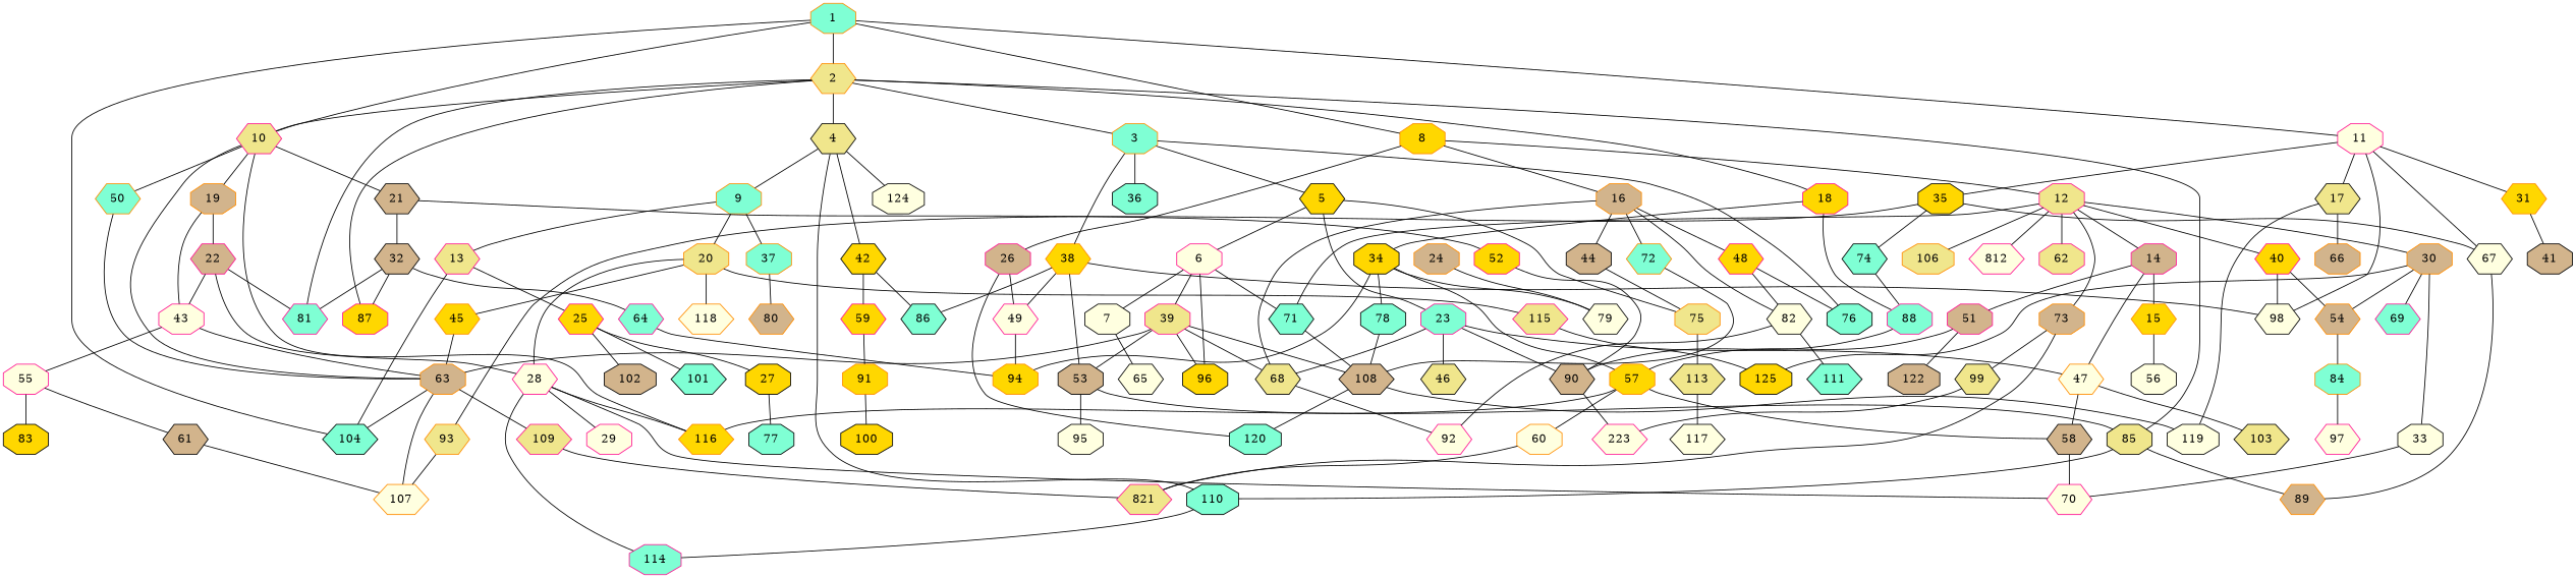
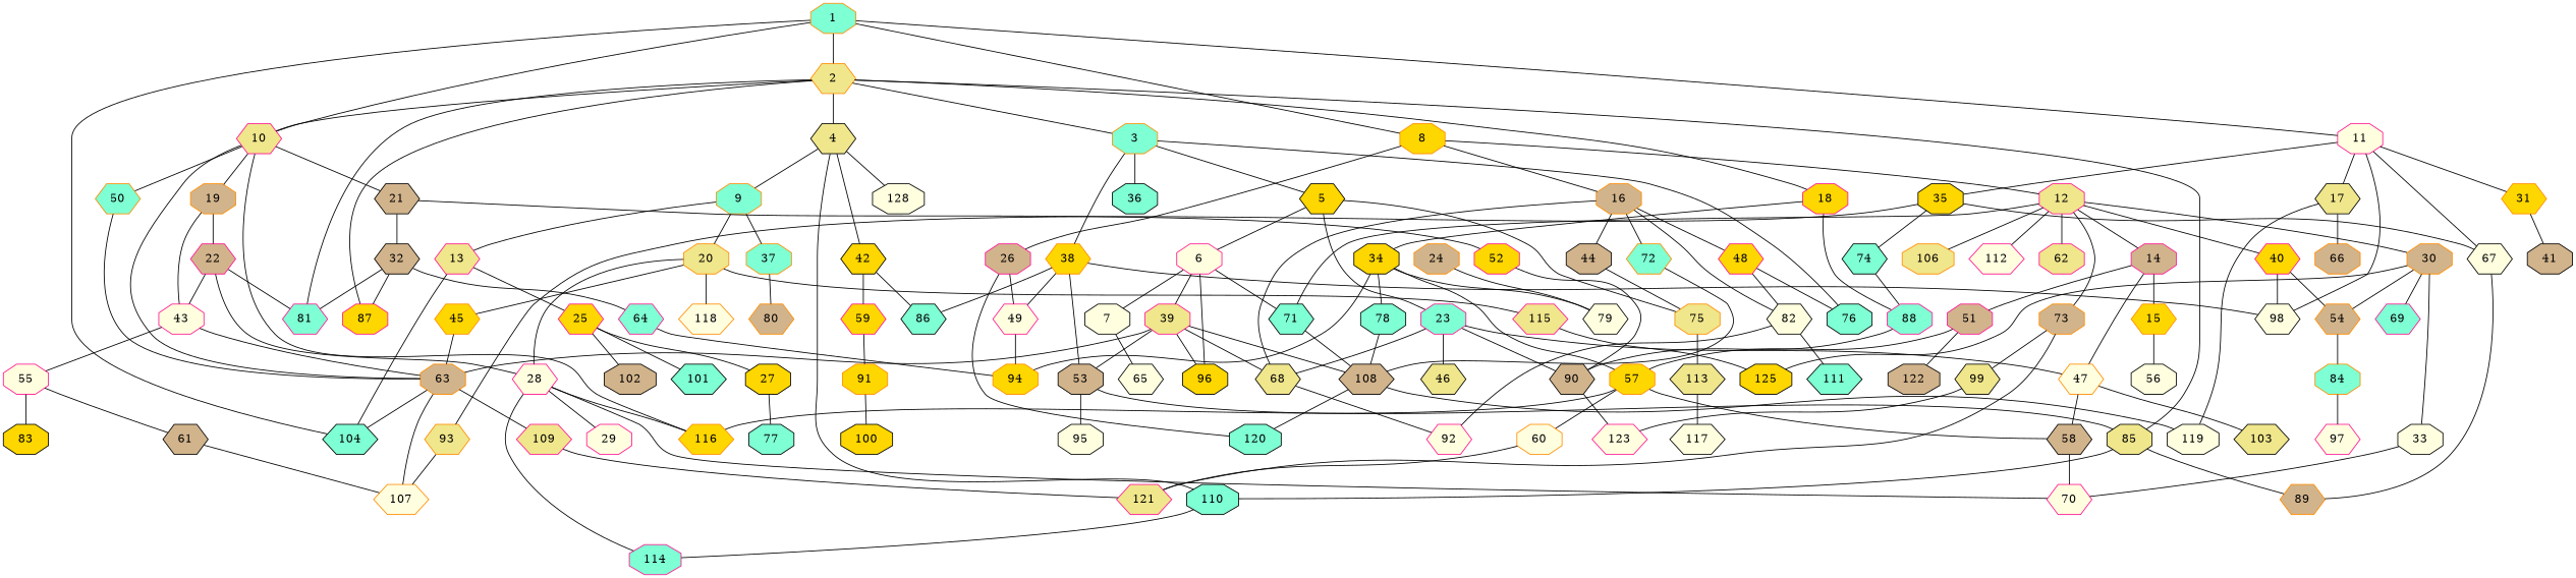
  graph {
    node [color=black fillcolor=lightyellow shape=octagon style=filled]
    1 [color=darkorange fillcolor=aquamarine]
    2 [color=darkorange fillcolor=khaki shape=hexagon]
    8 [color=darkorange fillcolor=gold]
    10 [color=deeppink fillcolor=khaki shape=hexagon]
    11 [color=deeppink]
    104 [fillcolor=aquamarine shape=hexagon]
    3 [color=darkorange fillcolor=aquamarine]
    4 [fillcolor=khaki shape=hexagon]
    18 [color=deeppink fillcolor=gold]
    81 [color=deeppink fillcolor=aquamarine shape=hexagon]
    85 [fillcolor=khaki]
    87 [color=deeppink fillcolor=gold]
    12 [color=deeppink fillcolor=khaki]
    16 [color=darkorange fillcolor=tan]
    26 [color=deeppink fillcolor=tan]
    19 [color=darkorange fillcolor=tan]
    21 [fillcolor=tan shape=hexagon]
    50 [color=darkorange fillcolor=aquamarine shape=hexagon]
    63 [color=darkorange fillcolor=tan]
    116 [color=darkorange fillcolor=gold shape=hexagon]
    17 [fillcolor=khaki shape=hexagon]
    31 [color=darkorange fillcolor=gold shape=hexagon]
    35 [fillcolor=gold]
    67 [shape=hexagon]
    98 [shape=hexagon]
    5 [fillcolor=gold shape=hexagon]
    36 [fillcolor=aquamarine]
    38 [color=darkorange fillcolor=gold shape=hexagon]
    76 [fillcolor=aquamarine]
    9 [color=darkorange fillcolor=aquamarine]
    42 [fillcolor=gold shape=hexagon]
    110 [fillcolor=aquamarine]
-   124
+   124 [label=128]
    34 [fillcolor=gold]
    88 [color=deeppink fillcolor=aquamarine]
    89 [color=darkorange fillcolor=tan shape=hexagon]
    6 [color=deeppink]
    23 [color=deeppink fillcolor=aquamarine]
    75 [color=darkorange fillcolor=khaki]
    49 [color=deeppink shape=hexagon]
    53 [fillcolor=tan]
    86 [fillcolor=aquamarine shape=hexagon]
    13 [color=deeppink fillcolor=khaki shape=hexagon]
    20 [color=darkorange fillcolor=khaki]
    37 [color=darkorange fillcolor=aquamarine]
    59 [color=deeppink fillcolor=gold shape=hexagon]
    114 [color=deeppink fillcolor=aquamarine]
    7
    39 [color=deeppink fillcolor=khaki]
    71 [fillcolor=aquamarine shape=hexagon]
    96 [fillcolor=gold]
    47 [color=darkorange shape=hexagon]
    68 [fillcolor=khaki shape=hexagon]
    46 [fillcolor=khaki shape=hexagon]
    90 [fillcolor=tan shape=hexagon]
    113 [fillcolor=khaki shape=hexagon]
    65 [shape=hexagon]
    108 [fillcolor=tan shape=hexagon]
    14 [color=deeppink fillcolor=tan]
    30 [color=darkorange fillcolor=tan]
    40 [color=deeppink fillcolor=gold shape=hexagon]
    62 [color=deeppink fillcolor=khaki]
    73 [color=darkorange fillcolor=tan]
    106 [color=darkorange fillcolor=khaki]
-   112 [color=deeppink shape=hexagon label=812]
+   112 [color=deeppink shape=hexagon]
    44 [fillcolor=tan]
    48 [color=deeppink fillcolor=gold shape=hexagon]
    72 [color=darkorange fillcolor=aquamarine shape=hexagon]
    82 [shape=hexagon]
    120 [fillcolor=aquamarine]
    25 [color=deeppink fillcolor=gold shape=hexagon]
    28 [color=deeppink shape=hexagon]
    45 [color=darkorange fillcolor=gold shape=hexagon]
    115 [color=deeppink fillcolor=khaki shape=hexagon]
    118 [color=darkorange shape=hexagon]
    80 [color=darkorange fillcolor=tan shape=hexagon]
    22 [color=deeppink fillcolor=tan shape=hexagon]
    43 [color=deeppink]
    32 [fillcolor=tan shape=hexagon]
    52 [color=deeppink fillcolor=gold]
    107 [color=darkorange shape=hexagon]
    109 [color=deeppink fillcolor=khaki shape=hexagon]
    66 [color=darkorange fillcolor=tan]
    119
    41 [fillcolor=tan]
    74 [fillcolor=aquamarine shape=hexagon]
    93 [color=darkorange fillcolor=khaki shape=hexagon]
    15 [color=darkorange fillcolor=gold shape=hexagon]
    51 [color=deeppink fillcolor=tan]
    33
    54 [color=darkorange fillcolor=tan shape=hexagon]
    69 [color=deeppink fillcolor=aquamarine shape=hexagon]
    125 [fillcolor=gold]
-   121 [color=deeppink fillcolor=khaki shape=hexagon label=821]
+   121 [color=deeppink fillcolor=khaki shape=hexagon]
    99 [fillcolor=khaki shape=hexagon]
    27 [fillcolor=gold]
    101 [fillcolor=aquamarine shape=hexagon]
    102 [fillcolor=tan]
    56
    58 [fillcolor=tan shape=hexagon]
    103 [fillcolor=khaki shape=hexagon]
    57 [color=darkorange fillcolor=gold]
    122 [fillcolor=tan]
    92 [color=deeppink shape=hexagon]
    111 [fillcolor=aquamarine shape=hexagon]
    79 [shape=hexagon]
    78 [fillcolor=aquamarine]
    94 [color=darkorange fillcolor=gold]
    55 [color=deeppink]
    29 [color=deeppink]
    70 [color=deeppink shape=hexagon]
    64 [color=deeppink fillcolor=aquamarine shape=hexagon]
    24 [color=darkorange fillcolor=tan]
-   123 [color=deeppink shape=hexagon label=223]
+   123 [color=deeppink shape=hexagon]
    77 [fillcolor=aquamarine]
    84 [color=darkorange fillcolor=aquamarine]
    60 [color=darkorange]
    95
    91 [color=darkorange fillcolor=gold]
    61 [fillcolor=tan shape=hexagon]
    83 [fillcolor=gold]
    97 [color=deeppink shape=hexagon]
    100 [fillcolor=gold]
    117 [shape=hexagon]
    1 -- 2
    1 -- 8
    1 -- 10
    1 -- 11
    1 -- 104
    2 -- 10
    2 -- 3
    2 -- 4
    2 -- 18
    2 -- 81
    2 -- 85
    2 -- 87
    8 -- 12
    8 -- 16
    8 -- 26
    10 -- 19
    10 -- 21
    10 -- 50
    10 -- 63
    10 -- 116
    11 -- 17
    11 -- 31
    11 -- 35
    11 -- 67
    11 -- 98
    3 -- 5
    3 -- 36
    3 -- 38
    3 -- 76
    4 -- 9
    4 -- 42
    4 -- 110
    4 -- 124
    18 -- 34
    18 -- 88
    85 -- 110
    85 -- 89
    12 -- 71
    12 -- 14
    12 -- 30
    12 -- 40
    12 -- 62
    12 -- 73
    12 -- 106
    12 -- 112
    16 -- 68
    16 -- 44
    16 -- 48
    16 -- 72
    16 -- 82
    26 -- 49
    26 -- 120
    19 -- 22
    19 -- 43
    21 -- 32
    21 -- 52
    50 -- 63
    63 -- 104
    63 -- 107
    63 -- 109
    17 -- 66
    17 -- 119
    31 -- 41
    35 -- 67
    35 -- 74
    35 -- 93
    67 -- 89
    5 -- 6
    5 -- 23
    5 -- 75
    38 -- 98
    38 -- 49
    38 -- 53
    38 -- 86
    9 -- 13
    9 -- 20
    9 -- 37
    42 -- 86
    42 -- 59
    110 -- 114
    34 -- 57
    34 -- 79
    34 -- 78
    34 -- 94
    88 -- 90
    6 -- 7
    6 -- 39
    6 -- 71
    6 -- 96
    23 -- 47
    23 -- 68
    23 -- 46
    23 -- 90
    75 -- 113
    49 -- 94
    53 -- 85
    53 -- 95
    13 -- 104
    13 -- 25
    20 -- 28
    20 -- 45
    20 -- 115
    20 -- 118
    37 -- 80
    59 -- 91
    7 -- 65
    39 -- 63
    39 -- 53
    39 -- 96
    39 -- 68
    39 -- 108
    71 -- 108
    47 -- 58
    47 -- 103
    68 -- 92
    90 -- 123
    113 -- 117
    108 -- 120
    108 -- 119
    14 -- 47
    14 -- 15
    14 -- 51
    30 -- 33
    30 -- 54
    30 -- 69
    30 -- 125
    40 -- 98
    40 -- 54
    73 -- 121
    73 -- 99
    44 -- 75
    48 -- 76
    48 -- 82
    72 -- 108
    82 -- 92
    82 -- 111
    25 -- 27
    25 -- 101
    25 -- 102
    28 -- 116
    28 -- 114
    28 -- 29
    28 -- 70
    45 -- 63
    115 -- 125
    22 -- 81
    22 -- 28
    22 -- 43
    43 -- 63
    43 -- 55
    32 -- 81
    32 -- 87
    32 -- 64
    52 -- 90
    109 -- 121
    74 -- 88
    93 -- 107
    15 -- 56
    51 -- 57
    51 -- 122
    33 -- 70
    54 -- 84
    99 -- 123
    27 -- 77
    58 -- 70
    57 -- 116
    57 -- 58
    57 -- 60
    78 -- 108
    55 -- 61
    55 -- 83
    64 -- 94
    24 -- 79
    84 -- 97
    60 -- 121
    91 -- 100
    61 -- 107
  }
